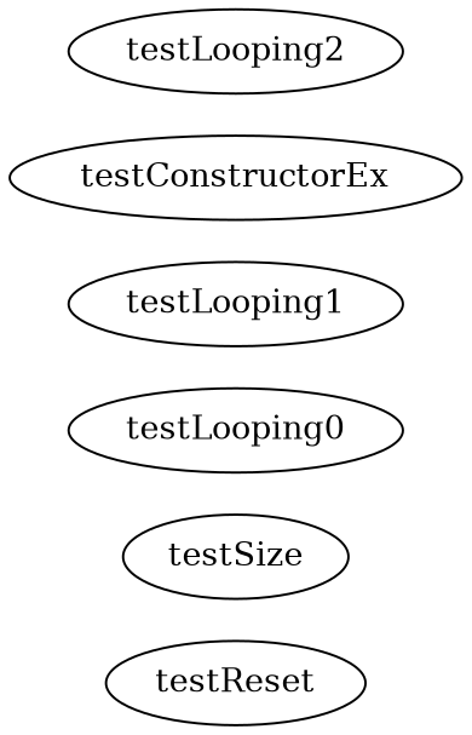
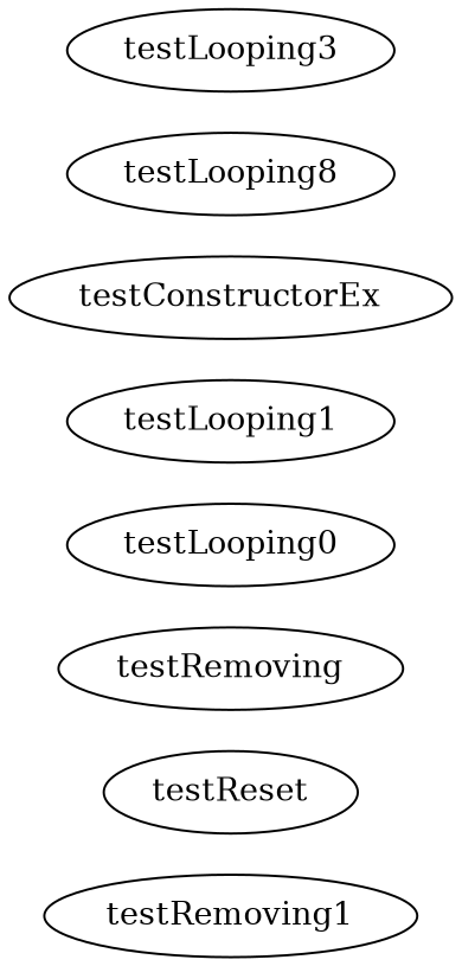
  digraph {
    rankdir=LR
    fontname="DejaVu Serif"
    node [fontname="DejaVu Serif"]
+   testRemoving1
    testReset
-   testSize
+   testSize [label=testRemoving]
    testLooping0
    testLooping1
    testConstructorEx
-   testLooping2
+   testLooping2 [label=testLooping8]
+   testLooping3
  }
